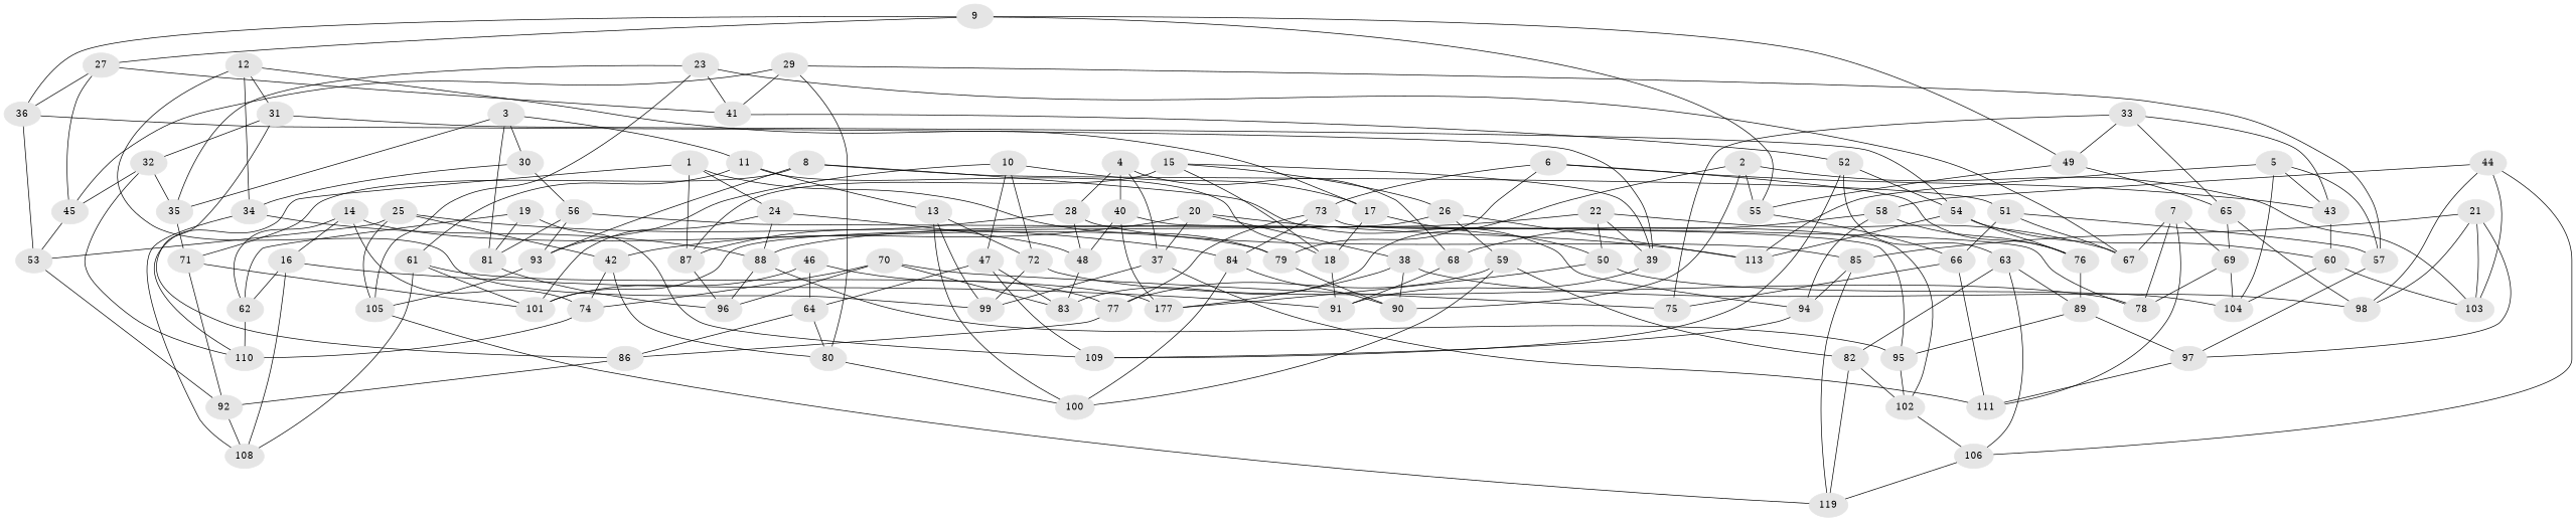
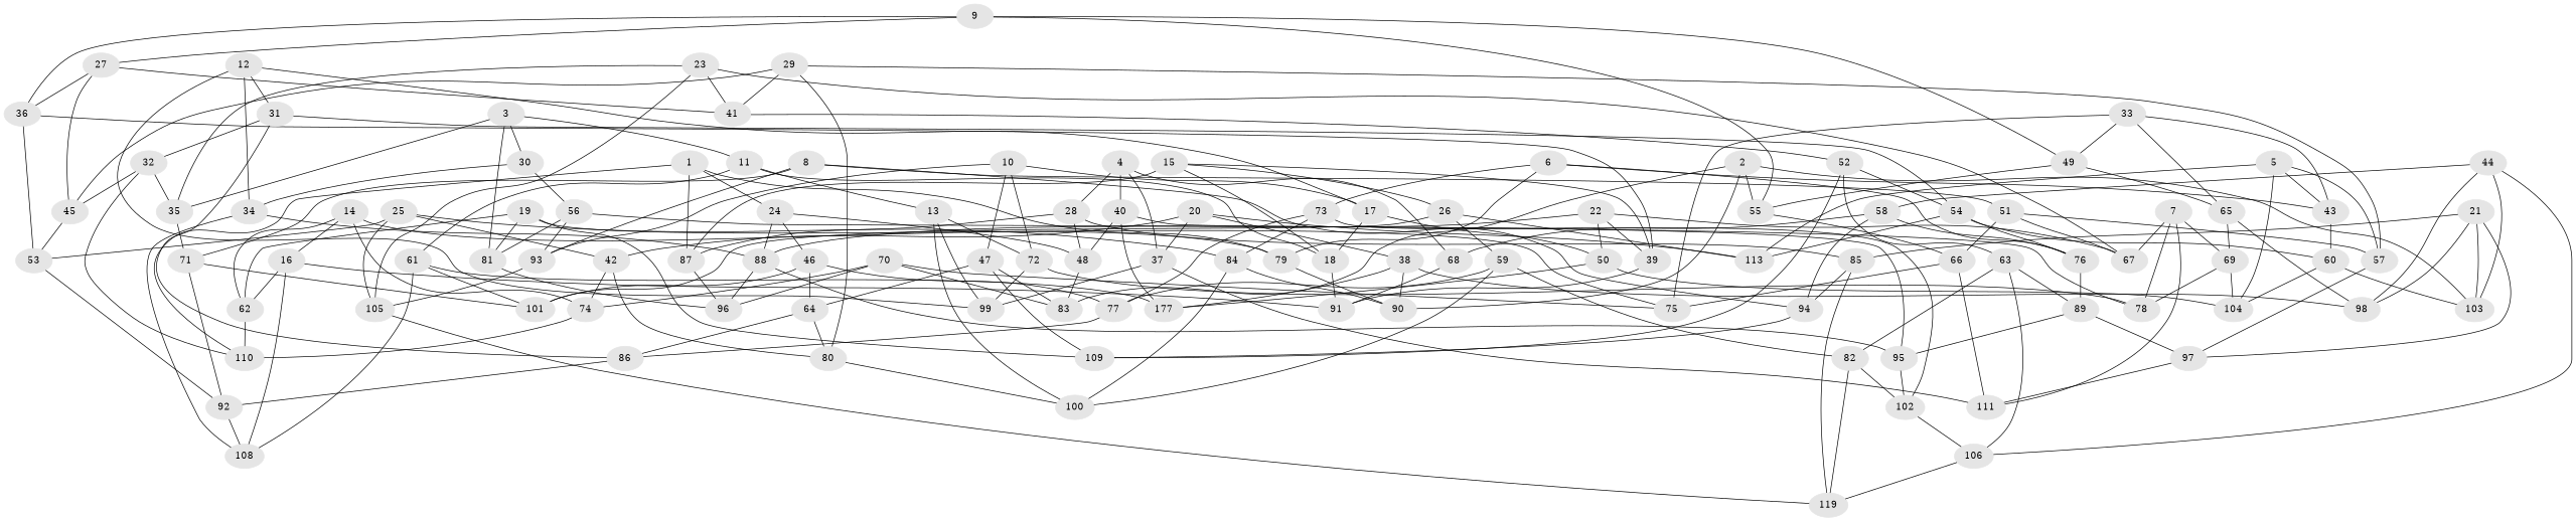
  graph {
    node [color=gray90 style=filled]
    1
    24
    79
    87
    110
    88
    46
    48
    90
    96
    2
    55
    83
    103
    66
    3
    11
    30
    35
    81
    13
    18
    61
    34
    56
    71
    4
    28
    37
    40
    68
    85
    111
    99
    n35 [label=177]
    95
    91
    5
    43
    57
    104
    113
    60
    97
    6
    73
    76
    84
    77
    102
    89
    7
    67
    69
    78
    8
    51
    93
    94
    101
    92
    105
    109
    9
    27
    36
    49
    41
    45
    39
    53
    65
    10
    17
    47
    72
    50
    64
    100
    108
    12
    31
    32
    54
    86
    14
    16
    62
    74
    15
    26
    59
    19
    75
    20
    38
    42
    98
    80
    21
    n101 [label=119]
    22
    23
    52
    25
    82
    29
    33
    63
    44
    58
    106
    70
    1 -- 24
    1 -- 79
    1 -- 87
    1 -- 110
    24 -- 88
-   24 -- 101
+   24 -- 46
    24 -- 48
    79 -- 90
    87 -- 96
    88 -- 96
    88 -- 95
    46 -- 77
    46 -- 101
    46 -- 64
    48 -- 83
    2 -- 90
    2 -- 55
    2 -- 83
    2 -- 103
    55 -- 66
    66 -- 111
    66 -- 75
    3 -- 11
    3 -- 30
    3 -- 35
    3 -- 81
    11 -- 13
    11 -- 18
    11 -- 61
    30 -- 34
    30 -- 56
    35 -- 71
    81 -- 96
    13 -- 99
    13 -- 72
    13 -- 100
    18 -- 91
    61 -- n35
    61 -- 101
    61 -- 108
    34 -- 88
    34 -- 108
    56 -- 81
    56 -- 78
    56 -- 93
    71 -- 101
    71 -- 92
    4 -- 28
    4 -- 37
    4 -- 40
    4 -- 68
    28 -- 87
    28 -- 48
    28 -- 85
    37 -- 111
    37 -- 99
    40 -- 48
    40 -- n35
    40 -- 95
    68 -- 91
    85 -- 94
    85 -- n101
    95 -- 102
    5 -- 43
    5 -- 57
    5 -- 104
    5 -- 113
    43 -- 60
    57 -- 97
    60 -- 103
    60 -- 104
    97 -- 111
    6 -- 79
    6 -- 43
    6 -- 73
    6 -- 76
    73 -- 84
    73 -- 77
    73 -- 102
    76 -- 89
    84 -- 90
    84 -- 100
    77 -- 86
    102 -- 106
    89 -- 95
    89 -- 97
    7 -- 111
    7 -- 67
    7 -- 69
    7 -- 78
    69 -- 104
    69 -- 78
    8 -- 71
    8 -- 51
    8 -- 93
    8 -- 94
    51 -- 66
    51 -- 57
    51 -- 67
    93 -- 105
    94 -- 109
    92 -- 108
    105 -- n101
    9 -- 55
    9 -- 27
    9 -- 36
    9 -- 49
    27 -- 36
    27 -- 41
    27 -- 45
    36 -- 39
    36 -- 53
    49 -- 55
    49 -- 65
    41 -- 52
    45 -- 53
    39 -- 91
    53 -- 92
    65 -- 69
    65 -- 98
    10 -- 93
    10 -- 17
    10 -- 47
    10 -- 72
    17 -- 18
    17 -- 50
    47 -- 83
    47 -- 109
    47 -- 64
    72 -- 99
    72 -- 78
    50 -- n35
    50 -- 104
    64 -- 86
    64 -- 80
    12 -- 34
    12 -- 99
    12 -- 17
    12 -- 31
    31 -- 32
    31 -- 54
    31 -- 86
    32 -- 110
    32 -- 35
    32 -- 45
    54 -- 113
    54 -- 60
    54 -- 76
    86 -- 92
    14 -- 79
    14 -- 16
    14 -- 62
    14 -- 74
    16 -- 91
    16 -- 108
    16 -- 62
    62 -- 110
    74 -- 110
    15 -- 87
    15 -- 18
    15 -- 39
    15 -- 26
    26 -- 113
    26 -- 101
    26 -- 59
    59 -- 77
    59 -- 100
    59 -- 82
    19 -- 81
    19 -- 109
    19 -- 62
+   19 -- 75
    20 -- 37
    20 -- 113
    20 -- 38
    20 -- 42
    38 -- 90
    38 -- n35
    38 -- 98
    42 -- 74
    42 -- 80
    80 -- 100
    21 -- 103
    21 -- 85
    21 -- 97
    21 -- 98
    22 -- 88
    22 -- 67
    22 -- 39
    22 -- 50
    23 -- 35
    23 -- 67
    23 -- 105
    23 -- 41
    52 -- 109
    52 -- 54
    52 -- 63
    25 -- 84
    25 -- 105
    25 -- 53
    25 -- 42
    82 -- 102
    82 -- n101
    29 -- 57
    29 -- 41
    29 -- 45
    29 -- 80
    33 -- 43
    33 -- 49
    33 -- 65
    33 -- 75
    63 -- 89
    63 -- 82
    63 -- 106
    44 -- 103
    44 -- 98
    44 -- 58
    44 -- 106
    58 -- 68
    58 -- 76
    58 -- 94
    106 -- n101
    70 -- 96
    70 -- 83
    70 -- 74
    70 -- 75
  }
